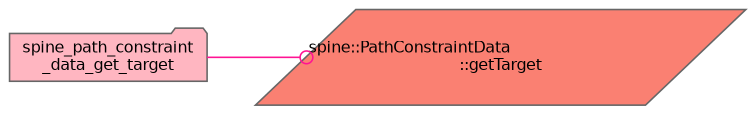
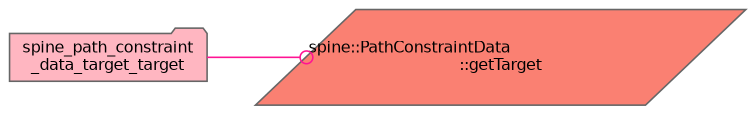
  digraph {
    rankdir=LR
    node [fontname=Helvetica fontsize=10 style=filled]
-   n1 [color=gray40 fillcolor=lightpink fontcolor=black height=0.2 label="spine_path_constraint\l_data_get_target" shape=folder width=0.4]
+   n1 [color=gray40 fillcolor=lightpink fontcolor=black height=0.2 label="spine_path_constraint\l_data_target_target" shape=folder width=0.4]
    n2 [color=grey40 fillcolor=salmon height=0.2 label="spine::PathConstraintData\l::getTarget" shape=parallelogram width=0.4]
    n1 -> n2 [color=deeppink fontname=Helvetica fontsize=10 labelfontname=Helvetica labelfontsize=10 style=solid arrowhead=odot]
  }
